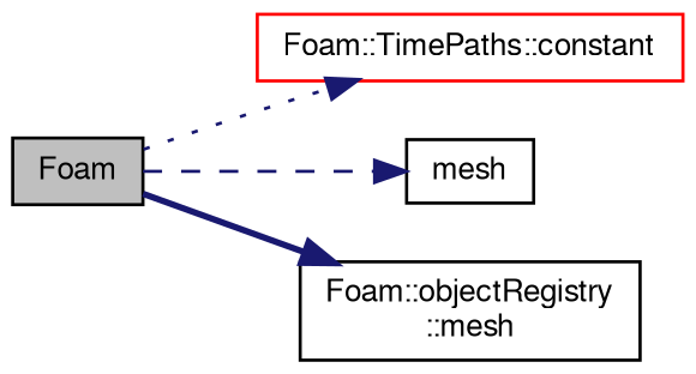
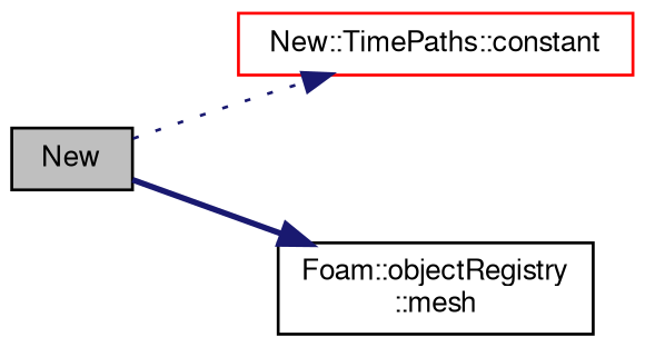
  digraph {
    rankdir=LR
    node [color=black fontname=FreeSans fontsize=10 shape=record]
    edge [color=midnightblue fontname=FreeSans fontsize=10 labelfontname=FreeSans labelfontsize=10]
-   n1 [fillcolor=grey75 fontcolor=black height=0.2 label=Foam style=filled width=0.4]
-   n2 [color=red height=0.2 label="Foam::TimePaths::constant" width=0.4]
-   n3 [height=0.2 label=mesh width=0.4]
+   n1 [fillcolor=grey75 fontcolor=black height=0.2 label=New style=filled width=0.4]
+   n2 [color=red height=0.2 label="New::TimePaths::constant" width=0.4]
    n4 [height=0.2 label="Foam::objectRegistry\l::mesh" width=0.4]
    n1 -> n2 [style=dotted]
-   n1 -> n3 [style=dashed]
    n1 -> n4 [style=bold]
  }
